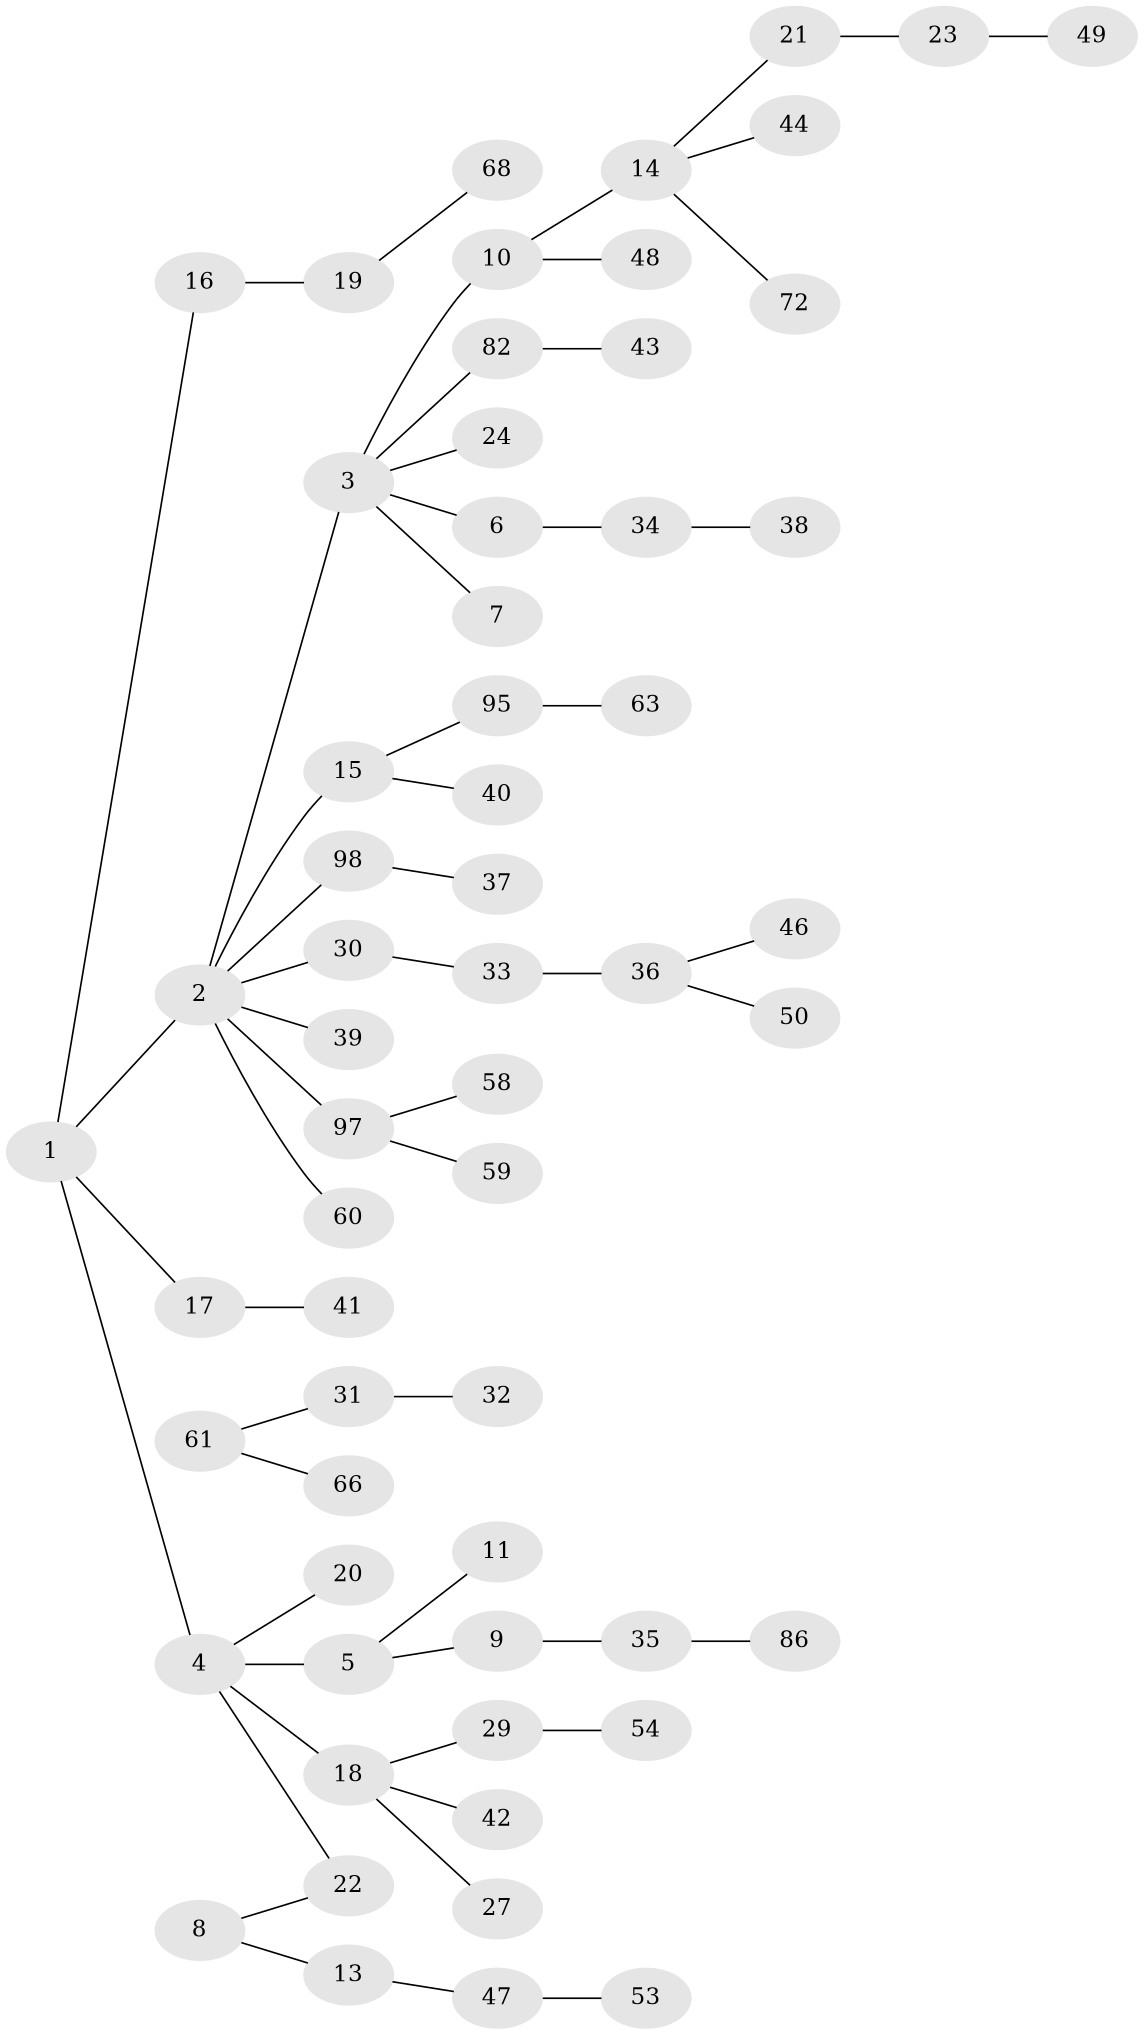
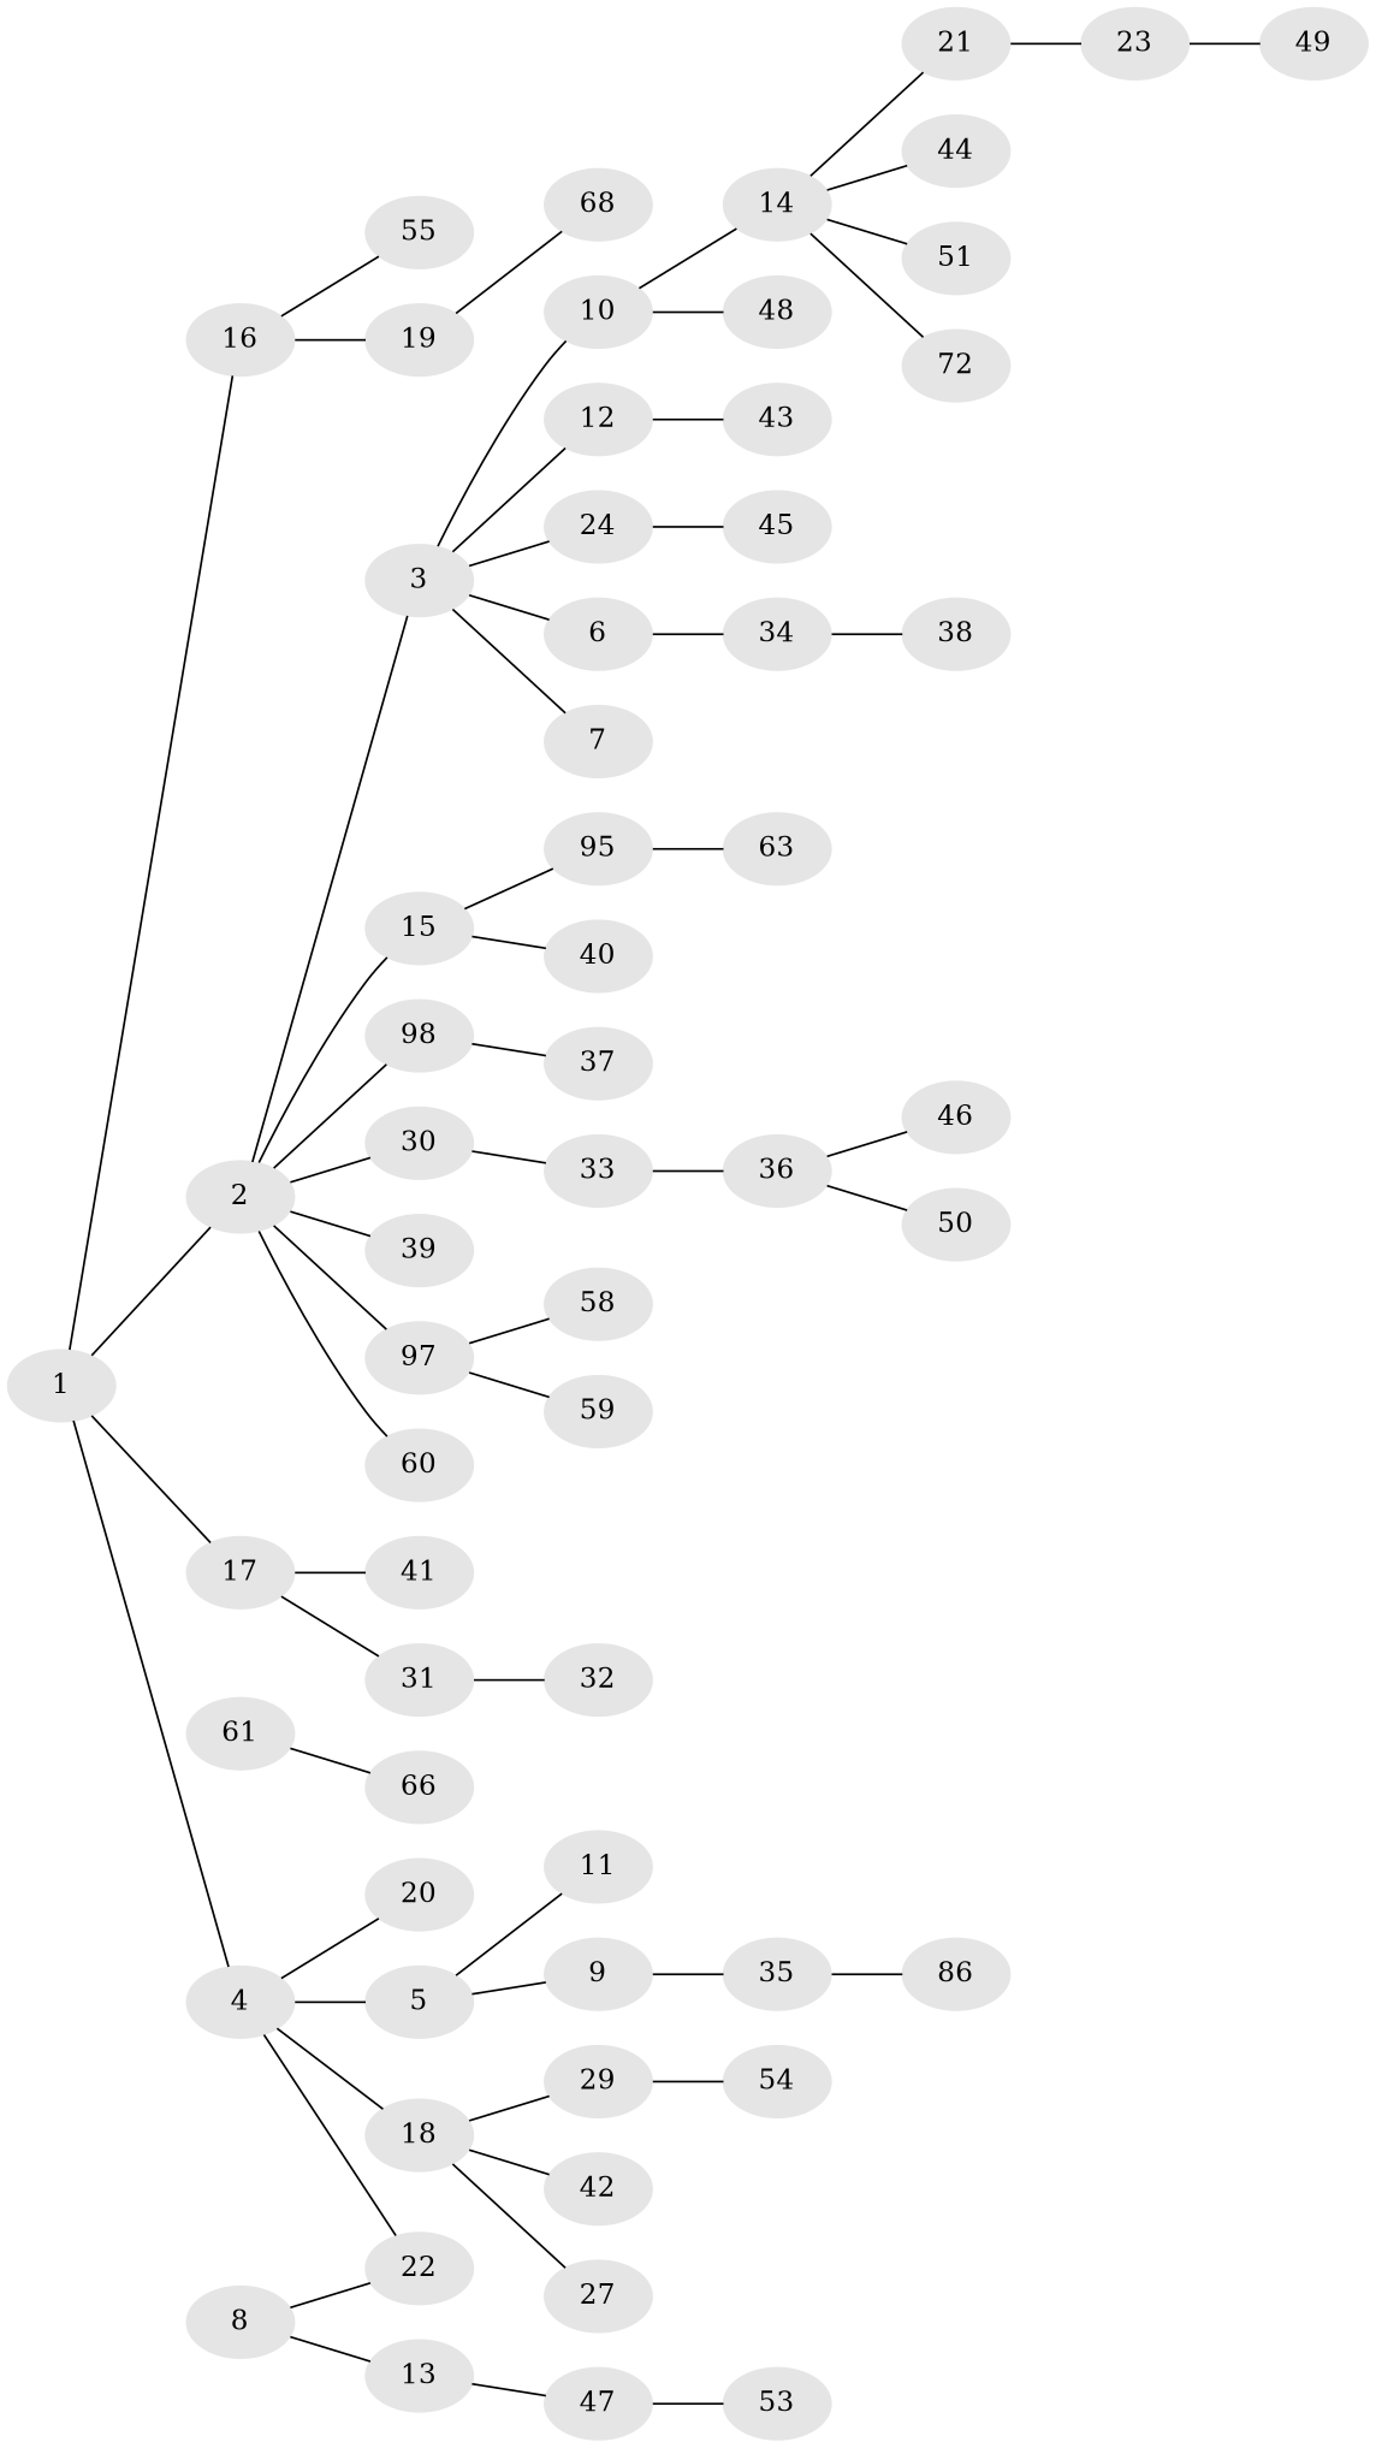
  graph {
    rankdir=LR
    node [color=gray90 style=filled]
    1
    2
    4
    16
    17
    3
    15
    n8 [label=98]
    30
    39
    n11 [label=97]
    60
    5
    18
    20
    22
    19
+   55
    31
    41
    6
    7
    10
-   12 [label=82]
+   12
    24
    n26 [label=95]
    40
    37
    33
    58
    59
    34
    14
    48
    43
+   45
    9
    11
    8
    13
    27
    29
    42
    35
    38
    47
    n47 [label=86]
    21
    44
+   51
    n51 [label=72]
    53
    23
    63
    n55 [label=68]
    32
    54
    49
    36
    46
    50
    n62 [label=66]
    61
    1 -- 2
    1 -- 4
    1 -- 16
    1 -- 17
    2 -- 3
    2 -- 15
    2 -- n8
    2 -- 30
    2 -- 39
    2 -- n11
    2 -- 60
    4 -- 5
    4 -- 18
    4 -- 20
    4 -- 22
    16 -- 19
-   61 -- 31
+   16 -- 55
+   17 -- 31
    17 -- 41
    3 -- 6
    3 -- 7
    3 -- 10
    3 -- 12
    3 -- 24
    15 -- n26
    15 -- 40
    n8 -- 37
    30 -- 33
    n11 -- 58
    n11 -- 59
    5 -- 9
    5 -- 11
    18 -- 27
    18 -- 29
    18 -- 42
    19 -- n55
    31 -- 32
    6 -- 34
    10 -- 14
    10 -- 48
    12 -- 43
+   24 -- 45
    n26 -- 63
    33 -- 36
    34 -- 38
    14 -- 21
    14 -- 44
+   14 -- 51
    14 -- n51
    9 -- 35
    8 -- 22
    8 -- 13
    13 -- 47
    29 -- 54
    35 -- n47
    47 -- 53
    21 -- 23
    23 -- 49
    36 -- 46
    36 -- 50
    61 -- n62
  }
